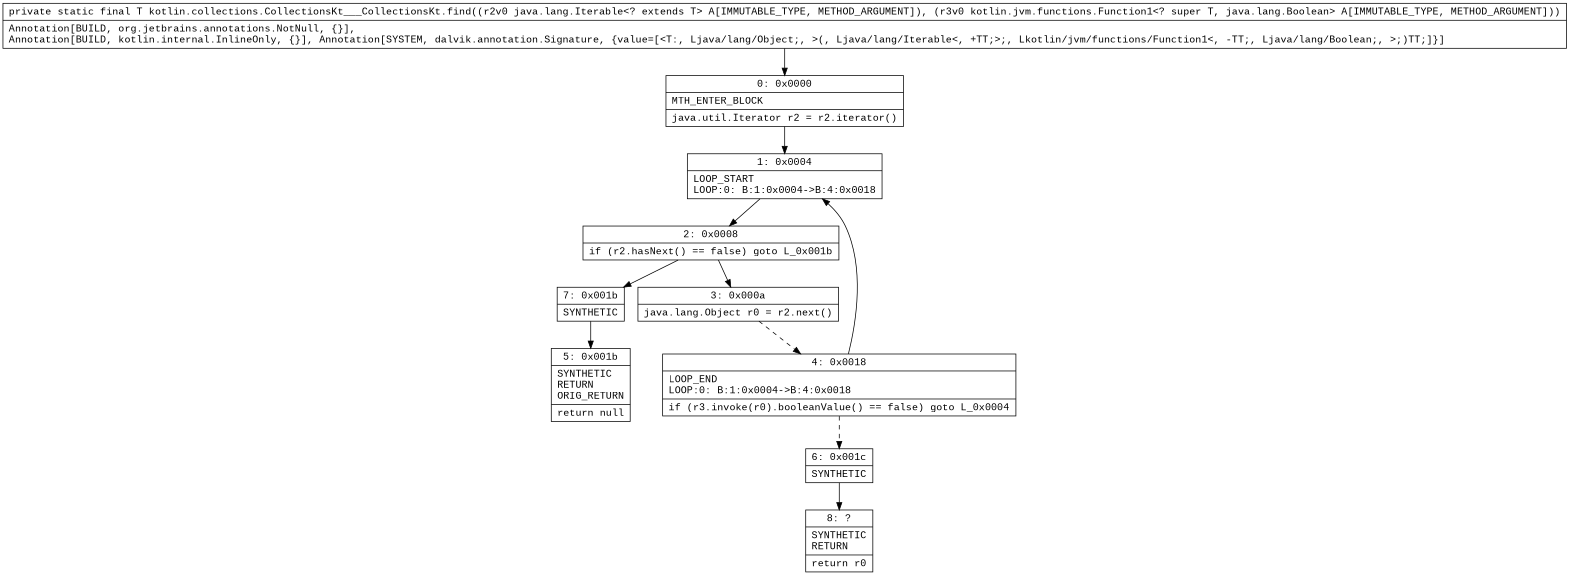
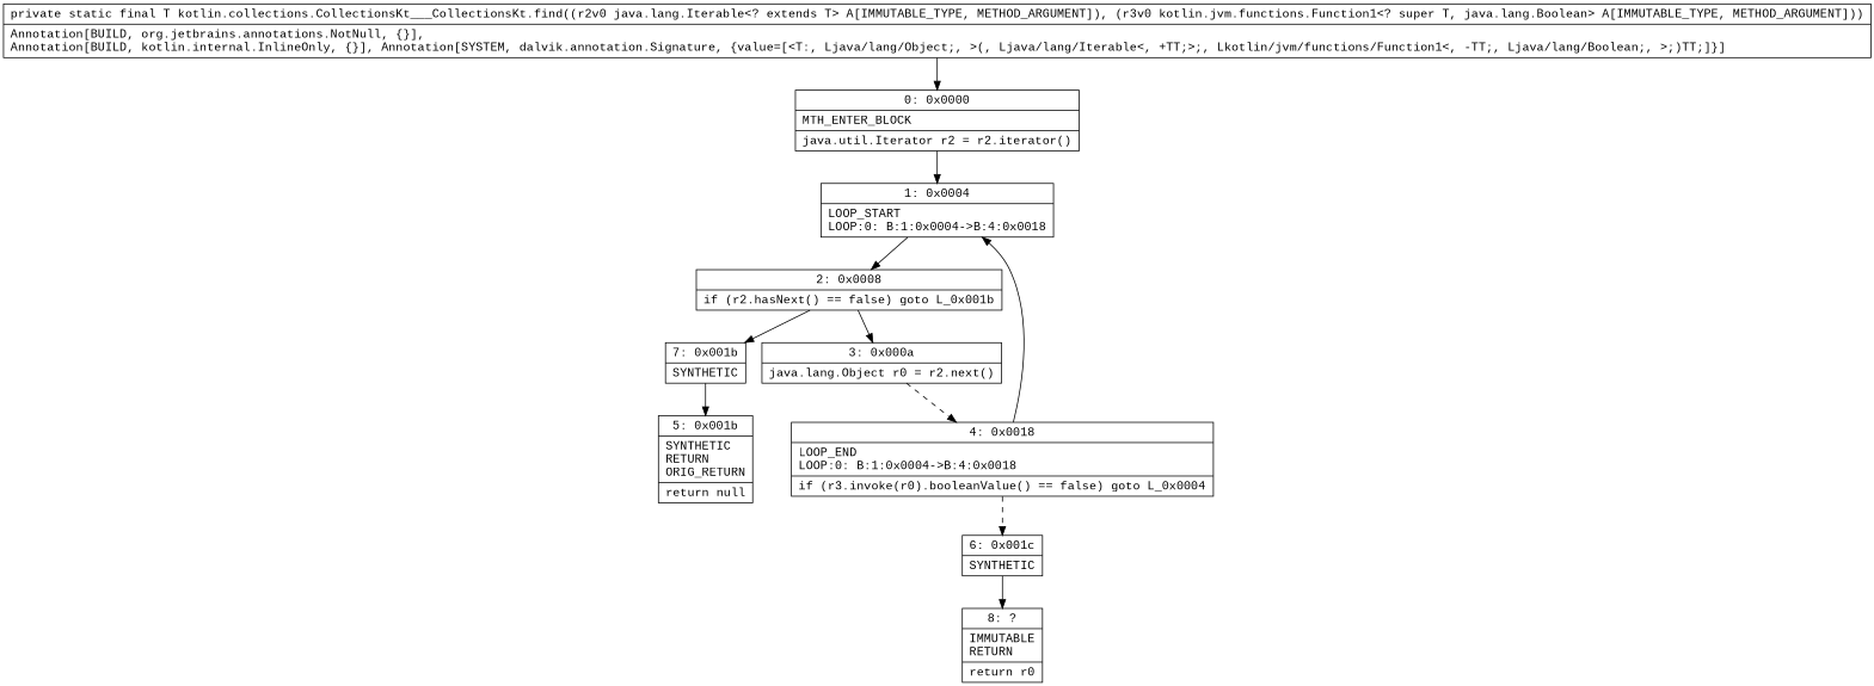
  digraph {
    fontname="Liberation Mono"
    node [fontname="Liberation Mono" shape=record]
    edge [fontname="Liberation Mono"]
    n1 [label="{0\:\ 0x0000|MTH_ENTER_BLOCK\l|java.util.Iterator r2 = r2.iterator()\l}"]
    n2 [label="{1\:\ 0x0004|LOOP_START\lLOOP:0: B:1:0x0004\-\>B:4:0x0018\l}"]
    n3 [label="{2\:\ 0x0008|if (r2.hasNext() == false) goto L_0x001b\l}"]
    n4 [label="{3\:\ 0x000a|java.lang.Object r0 = r2.next()\l}"]
    n5 [label="{7\:\ 0x001b|SYNTHETIC\l}"]
    n6 [label="{4\:\ 0x0018|LOOP_END\lLOOP:0: B:1:0x0004\-\>B:4:0x0018\l|if (r3.invoke(r0).booleanValue() == false) goto L_0x0004\l}"]
    n7 [label="{5\:\ 0x001b|SYNTHETIC\lRETURN\lORIG_RETURN\l|return null\l}"]
    n8 [label="{6\:\ 0x001c|SYNTHETIC\l}"]
-   n9 [label="{8\:\ ?|SYNTHETIC\lRETURN\l|return r0\l}"]
+   n9 [label="{8\:\ ?|IMMUTABLE\lRETURN\l|return r0\l}"]
    n10 [label="{private static final T kotlin.collections.CollectionsKt___CollectionsKt.find((r2v0 java.lang.Iterable\<? extends T\> A[IMMUTABLE_TYPE, METHOD_ARGUMENT]), (r3v0 kotlin.jvm.functions.Function1\<? super T, java.lang.Boolean\> A[IMMUTABLE_TYPE, METHOD_ARGUMENT]))  | Annotation[BUILD, org.jetbrains.annotations.NotNull, \{\}], \lAnnotation[BUILD, kotlin.internal.InlineOnly, \{\}], Annotation[SYSTEM, dalvik.annotation.Signature, \{value=[\<T:, Ljava\/lang\/Object;, \>(, Ljava\/lang\/Iterable\<, +TT;\>;, Lkotlin\/jvm\/functions\/Function1\<, \-TT;, Ljava\/lang\/Boolean;, \>;)TT;]\}]\l}"]
    n1 -> n2
    n2 -> n3
    n3 -> n4 [style=solid]
    n3 -> n5
    n4 -> n6 [style=dashed]
    n5 -> n7
    n6 -> n2
    n6 -> n8 [style=dashed]
    n8 -> n9
    n10 -> n1
  }
